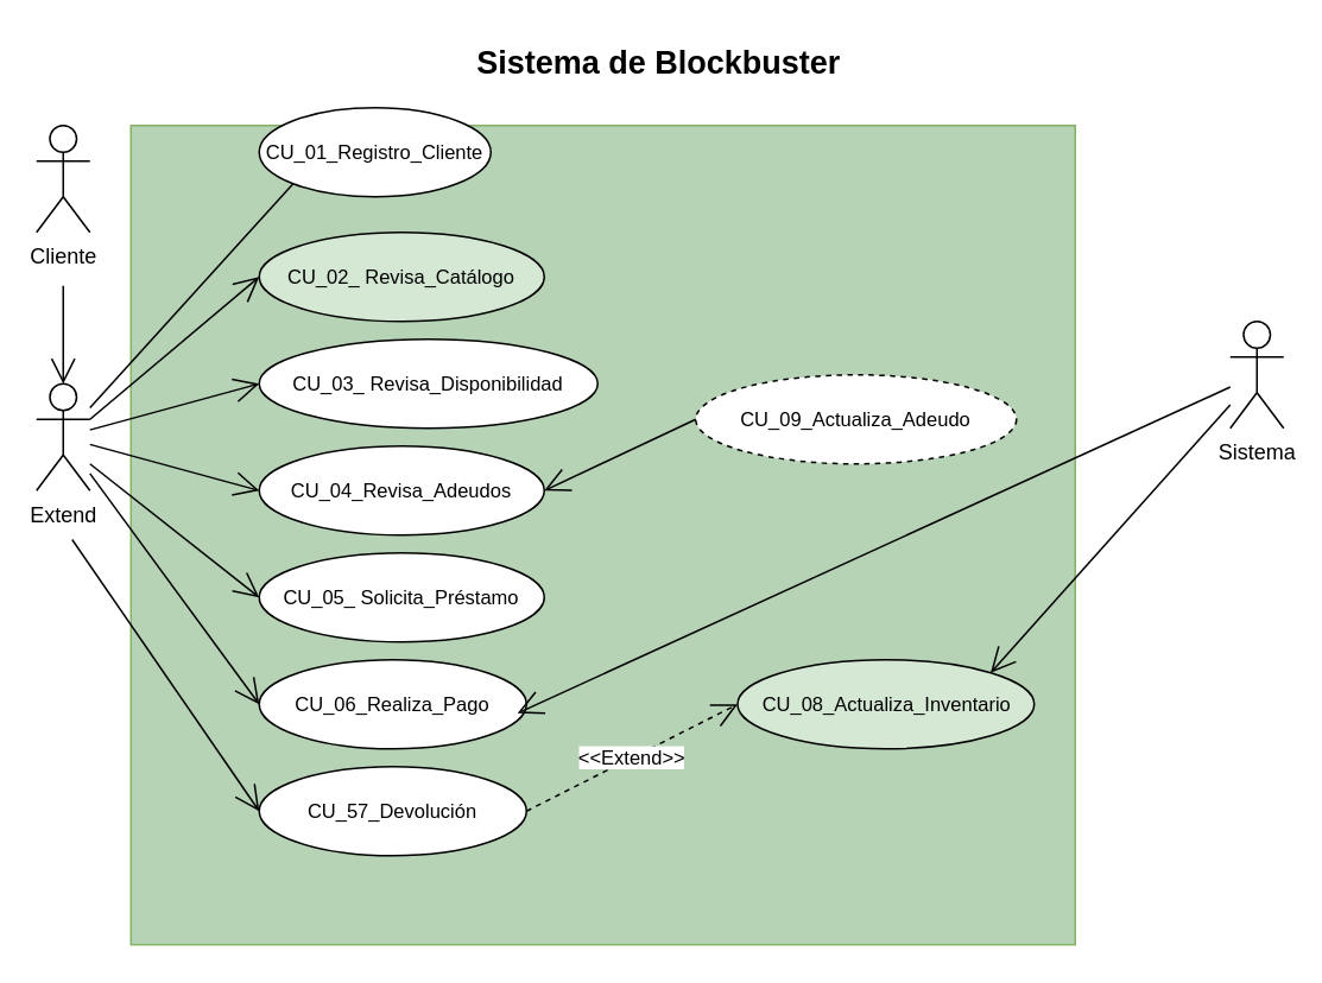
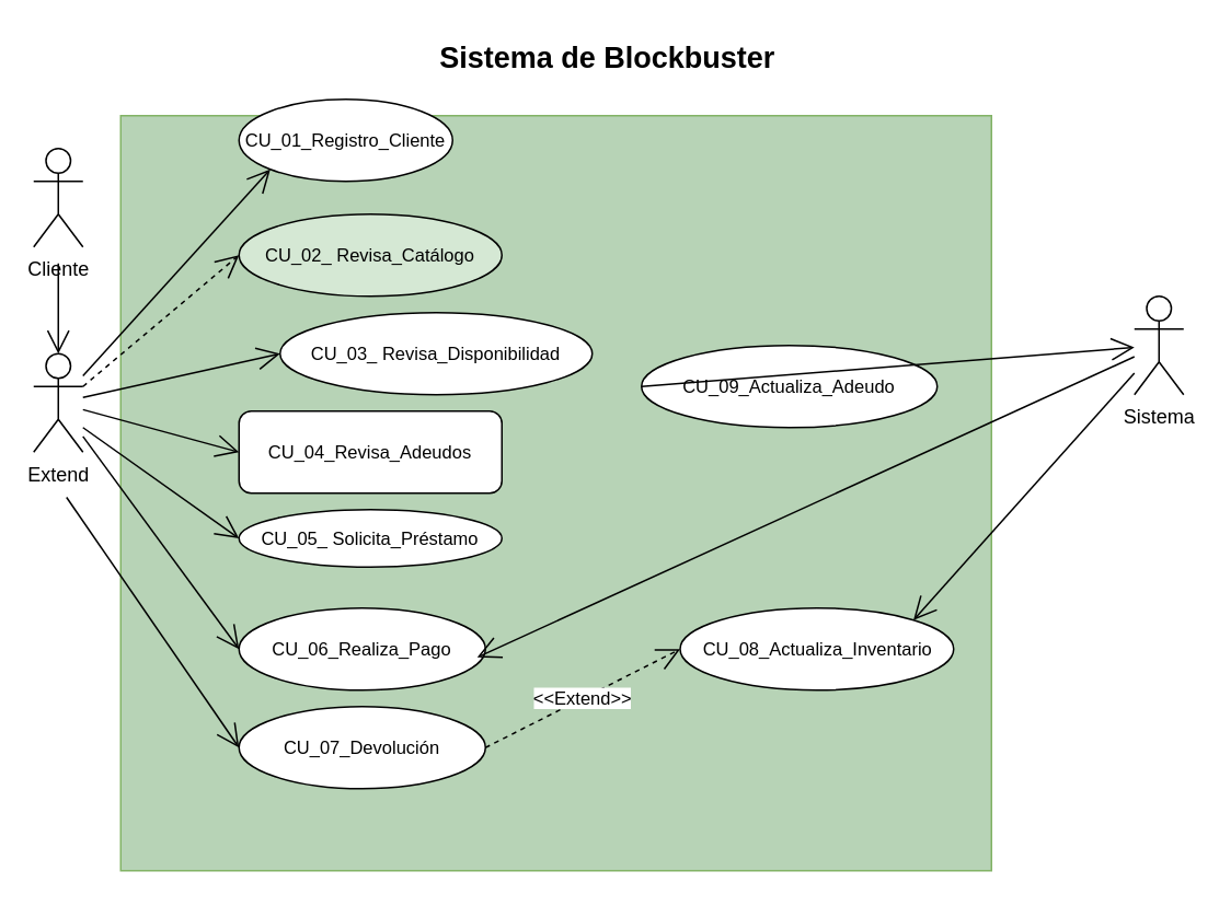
  <mxCell id="0" />
  <mxCell id="1" parent="0" />
- <mxCell id="2" value="Cliente" style="shape=umlActor;verticalLabelPosition=bottom;verticalAlign=top;html=1;outlineConnect=0;" parent="1" vertex="1"><mxGeometry x="20" y="70" width="30" height="60" as="geometry" /></mxCell>
+ <mxCell id="2" value="Cliente" style="shape=umlActor;verticalLabelPosition=bottom;verticalAlign=top;html=1;outlineConnect=0;" parent="1" vertex="1"><mxGeometry x="20" y="90" width="30" height="60" as="geometry" /></mxCell>
  <mxCell id="3" value="" style="rounded=0;whiteSpace=wrap;html=1;fillColor=light-dark(#b7d3b6, #1f2f1e);strokeColor=#82b366;" parent="1" vertex="1"><mxGeometry x="73" y="70" width="530" height="460" as="geometry" /></mxCell>
  <mxCell id="4" value="&lt;font style=&quot;font-size: 11px;&quot;&gt;CU_01_Registro_Cliente&lt;/font&gt;" style="ellipse;whiteSpace=wrap;html=1;" parent="1" vertex="1"><mxGeometry x="145" y="60" width="130" height="50" as="geometry" /></mxCell>
  <mxCell id="5" value="&lt;font style=&quot;font-size: 11px;&quot;&gt;CU_02_ Revisa_Catálogo&lt;/font&gt;" style="ellipse;whiteSpace=wrap;html=1;fillColor=#d5e8d4;" parent="1" vertex="1"><mxGeometry x="145" y="130" width="160" height="50" as="geometry" /></mxCell>
- <mxCell id="6" value="&lt;font style=&quot;font-size: 11px;&quot;&gt;CU_03_ Revisa_Disponibilidad&lt;/font&gt;" style="ellipse;whiteSpace=wrap;html=1;" parent="1" vertex="1"><mxGeometry x="145" y="190" width="190" height="50" as="geometry" /></mxCell>
+ <mxCell id="6" value="&lt;font style=&quot;font-size: 11px;&quot;&gt;CU_03_ Revisa_Disponibilidad&lt;/font&gt;" style="ellipse;whiteSpace=wrap;html=1;" parent="1" vertex="1"><mxGeometry x="170" y="190" width="190" height="50" as="geometry" /></mxCell>
  <mxCell id="7" value="Extend" style="shape=umlActor;verticalLabelPosition=bottom;verticalAlign=top;html=1;outlineConnect=0;" parent="1" vertex="1"><mxGeometry x="20" y="215" width="30" height="60" as="geometry" /></mxCell>
- <mxCell id="8" value="&lt;font style=&quot;font-size: 11px;&quot;&gt;CU_05_ Solicita_Préstamo&lt;/font&gt;" style="ellipse;whiteSpace=wrap;html=1;" parent="1" vertex="1"><mxGeometry x="145" y="310" width="160" height="50" as="geometry" /></mxCell>
- <mxCell id="9" value="&lt;font style=&quot;font-size: 11px;&quot;&gt;CU_04_Revisa_Adeudos&lt;/font&gt;" style="ellipse;whiteSpace=wrap;html=1;" parent="1" vertex="1"><mxGeometry x="145" y="250" width="160" height="50" as="geometry" /></mxCell>
+ <mxCell id="8" value="&lt;font style=&quot;font-size: 11px;&quot;&gt;CU_05_ Solicita_Préstamo&lt;/font&gt;" style="ellipse;whiteSpace=wrap;html=1;" parent="1" vertex="1"><mxGeometry x="145" y="310" width="160" height="35" as="geometry" /></mxCell>
+ <mxCell id="9" value="&lt;font style=&quot;font-size: 11px;&quot;&gt;CU_04_Revisa_Adeudos&lt;/font&gt;" style="whiteSpace=wrap;html=1;rounded=1;" parent="1" vertex="1"><mxGeometry x="145" y="250" width="160" height="50" as="geometry" /></mxCell>
  <mxCell id="10" value="&lt;font style=&quot;font-size: 11px;&quot;&gt;CU_06_Realiza_Pago&lt;/font&gt;&lt;span style=&quot;color: rgba(0, 0, 0, 0); font-family: monospace; font-size: 0px; text-align: start; text-wrap-mode: nowrap;&quot;&gt;%3CmxGraphModel%3E%3Croot%3E%3CmxCell%20id%3D%220%22%2F%3E%3CmxCell%20id%3D%221%22%20parent%3D%220%22%2F%3E%3CmxCell%20id%3D%222%22%20value%3D%22%26lt%3Bfont%20style%3D%26quot%3Bfont-size%3A%2011px%3B%26quot%3B%26gt%3BCU_05_Revisa%20adeudos%26lt%3B%2Ffont%26gt%3B%22%20style%3D%22ellipse%3BwhiteSpace%3Dwrap%3Bhtml%3D1%3B%22%20vertex%3D%221%22%20parent%3D%221%22%3E%3CmxGeometry%20x%3D%22-70%22%20y%3D%22390%22%20width%3D%22100%22%20height%3D%2250%22%20as%3D%22geometry%22%2F%3E%3C%2FmxCell%3E%3C%2Froot%3E%3C%2FmxGraphModel%3E&lt;/span&gt;" style="ellipse;whiteSpace=wrap;html=1;" parent="1" vertex="1"><mxGeometry x="145" y="370" width="150" height="50" as="geometry" /></mxCell>
- <mxCell id="11" value="&lt;font style=&quot;font-size: 11px;&quot;&gt;CU_57_Devolución&lt;/font&gt;" style="ellipse;whiteSpace=wrap;html=1;" parent="1" vertex="1"><mxGeometry x="145" y="430" width="150" height="50" as="geometry" /></mxCell>
- <mxCell id="12" value="&lt;font style=&quot;font-size: 11px;&quot;&gt;CU_09_Actualiza_Adeudo&lt;/font&gt;" style="ellipse;whiteSpace=wrap;html=1;dashed=1;" parent="1" vertex="1"><mxGeometry x="390" y="210" width="180" height="50" as="geometry" /></mxCell>
- <mxCell id="13" value="&lt;font style=&quot;font-size: 11px;&quot;&gt;CU_08_Actualiza_Inventario&lt;/font&gt;" style="ellipse;whiteSpace=wrap;html=1;fillColor=#d5e8d4;" parent="1" vertex="1"><mxGeometry x="413.5" y="370" width="166.5" height="50" as="geometry" /></mxCell>
- <mxCell id="14" value="" style="endArrow=none;endFill=1;endSize=12;html=1;rounded=0;entryX=0;entryY=1;entryDx=0;entryDy=0;" parent="1" source="7" target="4" edge="1"><mxGeometry width="160" relative="1" as="geometry"><mxPoint x="260" y="280" as="sourcePoint" /><mxPoint x="420" y="280" as="targetPoint" /></mxGeometry></mxCell>
- <mxCell id="15" value="" style="endArrow=open;endFill=1;endSize=12;html=1;rounded=0;entryX=0;entryY=0.5;entryDx=0;entryDy=0;exitX=1;exitY=0.333;exitDx=0;exitDy=0;exitPerimeter=0;" parent="1" source="7" target="5" edge="1"><mxGeometry width="160" relative="1" as="geometry"><mxPoint x="60" y="236" as="sourcePoint" /><mxPoint x="149" y="123" as="targetPoint" /></mxGeometry></mxCell>
+ <mxCell id="11" value="&lt;font style=&quot;font-size: 11px;&quot;&gt;CU_07_Devolución&lt;/font&gt;" style="ellipse;whiteSpace=wrap;html=1;" parent="1" vertex="1"><mxGeometry x="145" y="430" width="150" height="50" as="geometry" /></mxCell>
+ <mxCell id="12" value="&lt;font style=&quot;font-size: 11px;&quot;&gt;CU_09_Actualiza_Adeudo&lt;/font&gt;" style="ellipse;whiteSpace=wrap;html=1;" parent="1" vertex="1"><mxGeometry x="390" y="210" width="180" height="50" as="geometry" /></mxCell>
+ <mxCell id="13" value="&lt;font style=&quot;font-size: 11px;&quot;&gt;CU_08_Actualiza_Inventario&lt;/font&gt;" style="ellipse;whiteSpace=wrap;html=1;" parent="1" vertex="1"><mxGeometry x="413.5" y="370" width="166.5" height="50" as="geometry" /></mxCell>
+ <mxCell id="14" value="" style="endArrow=open;endFill=1;endSize=12;html=1;rounded=0;entryX=0;entryY=1;entryDx=0;entryDy=0;" parent="1" source="7" target="4" edge="1"><mxGeometry width="160" relative="1" as="geometry"><mxPoint x="260" y="280" as="sourcePoint" /><mxPoint x="420" y="280" as="targetPoint" /></mxGeometry></mxCell>
+ <mxCell id="15" value="" style="endArrow=open;endFill=1;endSize=12;html=1;rounded=0;entryX=0;entryY=0.5;entryDx=0;entryDy=0;exitX=1;exitY=0.333;exitDx=0;exitDy=0;exitPerimeter=0;dashed=1;" parent="1" source="7" target="5" edge="1"><mxGeometry width="160" relative="1" as="geometry"><mxPoint x="60" y="236" as="sourcePoint" /><mxPoint x="149" y="123" as="targetPoint" /></mxGeometry></mxCell>
  <mxCell id="16" value="" style="endArrow=open;endFill=1;endSize=12;html=1;rounded=0;entryX=0;entryY=0.5;entryDx=0;entryDy=0;" parent="1" source="7" target="6" edge="1"><mxGeometry width="160" relative="1" as="geometry"><mxPoint x="60" y="245" as="sourcePoint" /><mxPoint x="150" y="165" as="targetPoint" /></mxGeometry></mxCell>
  <mxCell id="17" value="" style="endArrow=open;endFill=1;endSize=12;html=1;rounded=0;entryX=0;entryY=0.5;entryDx=0;entryDy=0;" parent="1" source="7" target="9" edge="1"><mxGeometry width="160" relative="1" as="geometry"><mxPoint x="60" y="251" as="sourcePoint" /><mxPoint x="150" y="225" as="targetPoint" /></mxGeometry></mxCell>
  <mxCell id="18" value="" style="endArrow=open;endFill=1;endSize=12;html=1;rounded=0;entryX=0.5;entryY=0;entryDx=0;entryDy=0;entryPerimeter=0;" parent="1" target="7" edge="1"><mxGeometry width="160" relative="1" as="geometry"><mxPoint x="35" y="160" as="sourcePoint" /><mxPoint x="149" y="123" as="targetPoint" /></mxGeometry></mxCell>
  <mxCell id="19" value="" style="endArrow=open;endFill=1;endSize=12;html=1;rounded=0;entryX=0;entryY=0.5;entryDx=0;entryDy=0;" parent="1" source="7" target="10" edge="1"><mxGeometry width="160" relative="1" as="geometry"><mxPoint x="50" y="275" as="sourcePoint" /><mxPoint x="140" y="301" as="targetPoint" /></mxGeometry></mxCell>
  <mxCell id="20" value="" style="endArrow=open;endFill=1;endSize=12;html=1;rounded=0;entryX=0;entryY=0.5;entryDx=0;entryDy=0;" parent="1" target="11" edge="1"><mxGeometry width="160" relative="1" as="geometry"><mxPoint x="40" y="302.5" as="sourcePoint" /><mxPoint x="130" y="439.5" as="targetPoint" /></mxGeometry></mxCell>
  <mxCell id="21" value="Sistema" style="shape=umlActor;verticalLabelPosition=bottom;verticalAlign=top;html=1;outlineConnect=0;" parent="1" vertex="1"><mxGeometry x="690" y="180" width="30" height="60" as="geometry" /></mxCell>
  <mxCell id="22" value="" style="endArrow=open;endFill=1;endSize=12;html=1;rounded=0;entryX=1;entryY=0;entryDx=0;entryDy=0;" parent="1" source="21" target="13" edge="1"><mxGeometry width="160" relative="1" as="geometry"><mxPoint x="670" y="210" as="sourcePoint" /><mxPoint x="580" y="312.5" as="targetPoint" /></mxGeometry></mxCell>
  <mxCell id="23" value="Sistema de Blockbuster" style="text;html=1;align=center;verticalAlign=middle;whiteSpace=wrap;rounded=0;fontSize=18;fontStyle=1" parent="1" vertex="1"><mxGeometry x="253" y="20" width="233" height="30" as="geometry" /></mxCell>
  <mxCell id="24" value="&amp;lt;&amp;lt;Extend&amp;gt;&amp;gt;" style="endArrow=open;endSize=12;dashed=1;html=1;rounded=0;exitX=1;exitY=0.5;exitDx=0;exitDy=0;entryX=0;entryY=0.5;entryDx=0;entryDy=0;" parent="1" source="11" target="13" edge="1"><mxGeometry width="160" relative="1" as="geometry"><mxPoint x="310" y="439.5" as="sourcePoint" /><mxPoint x="470" y="439.5" as="targetPoint" /></mxGeometry></mxCell>
- <mxCell id="25" value="" style="endArrow=open;endFill=1;endSize=12;html=1;rounded=0;entryX=1;entryY=0.5;entryDx=0;entryDy=0;exitX=0;exitY=0.5;exitDx=0;exitDy=0;" parent="1" source="12" target="9" edge="1"><mxGeometry width="160" relative="1" as="geometry"><mxPoint x="390" y="206.5" as="sourcePoint" /><mxPoint x="290" y="263.5" as="targetPoint" /></mxGeometry></mxCell>
+ <mxCell id="25" value="" style="endArrow=open;endFill=1;endSize=12;html=1;rounded=0;exitX=0;exitY=0.5;exitDx=0;exitDy=0;" parent="1" source="12" target="21" edge="1"><mxGeometry width="160" relative="1" as="geometry"><mxPoint x="390" y="206.5" as="sourcePoint" /><mxPoint x="290" y="263.5" as="targetPoint" /></mxGeometry></mxCell>
  <mxCell id="26" value="" style="endArrow=open;endFill=1;endSize=12;html=1;rounded=0;entryX=1;entryY=0;entryDx=0;entryDy=0;" parent="1" source="21" edge="1"><mxGeometry width="160" relative="1" as="geometry"><mxPoint x="425" y="250" as="sourcePoint" /><mxPoint x="290" y="400" as="targetPoint" /></mxGeometry></mxCell>
  <mxCell id="27" value="" style="endArrow=open;endFill=1;endSize=12;html=1;rounded=0;entryX=0;entryY=0.5;entryDx=0;entryDy=0;" edge="1" parent="1" target="8"><mxGeometry width="160" relative="1" as="geometry"><mxPoint x="50" y="260" as="sourcePoint" /><mxPoint x="140" y="286" as="targetPoint" /></mxGeometry></mxCell>
